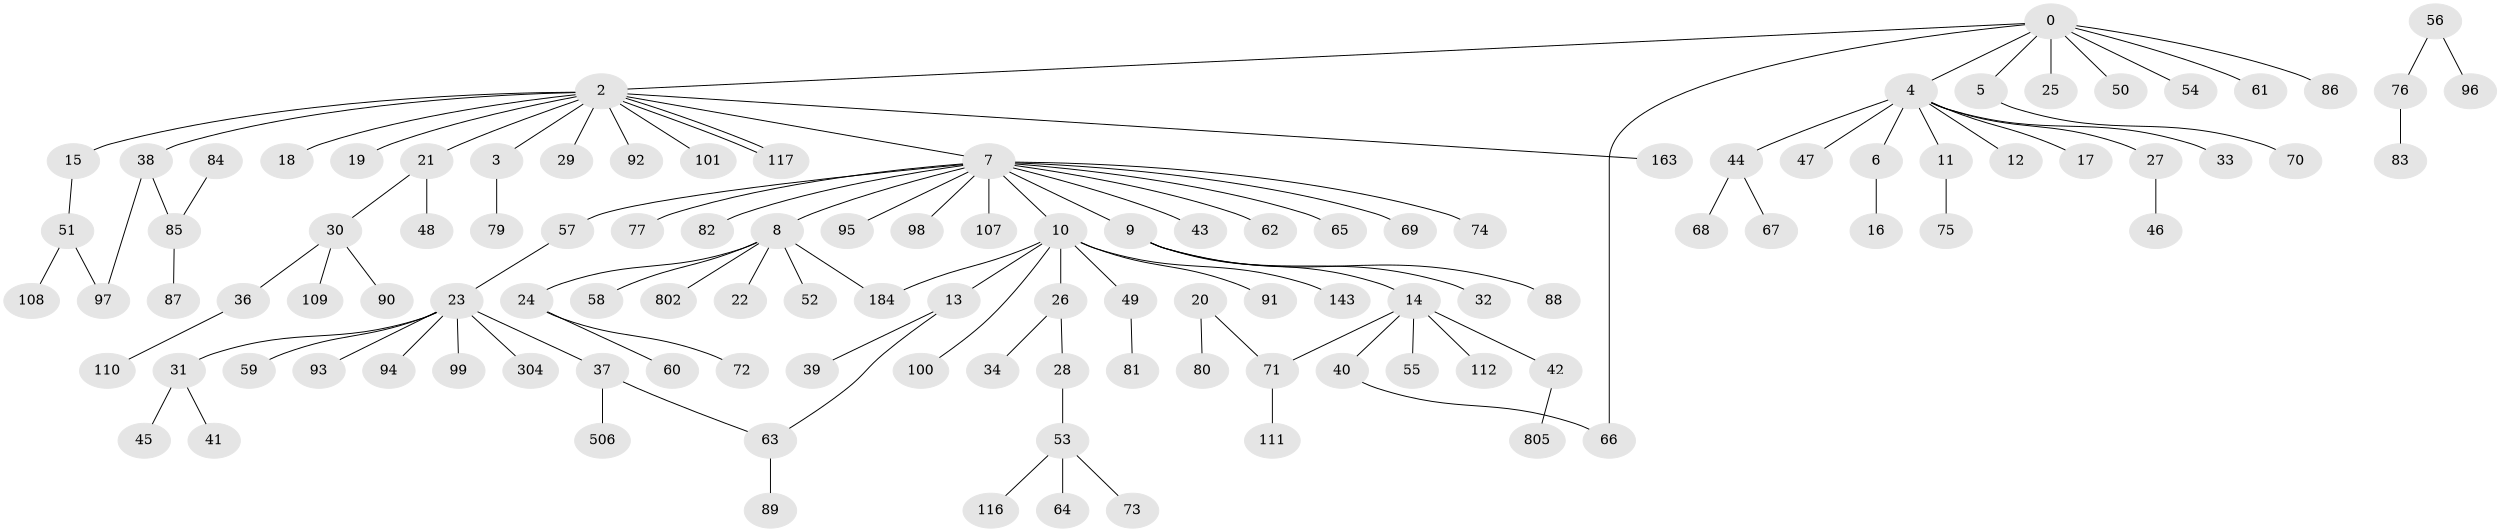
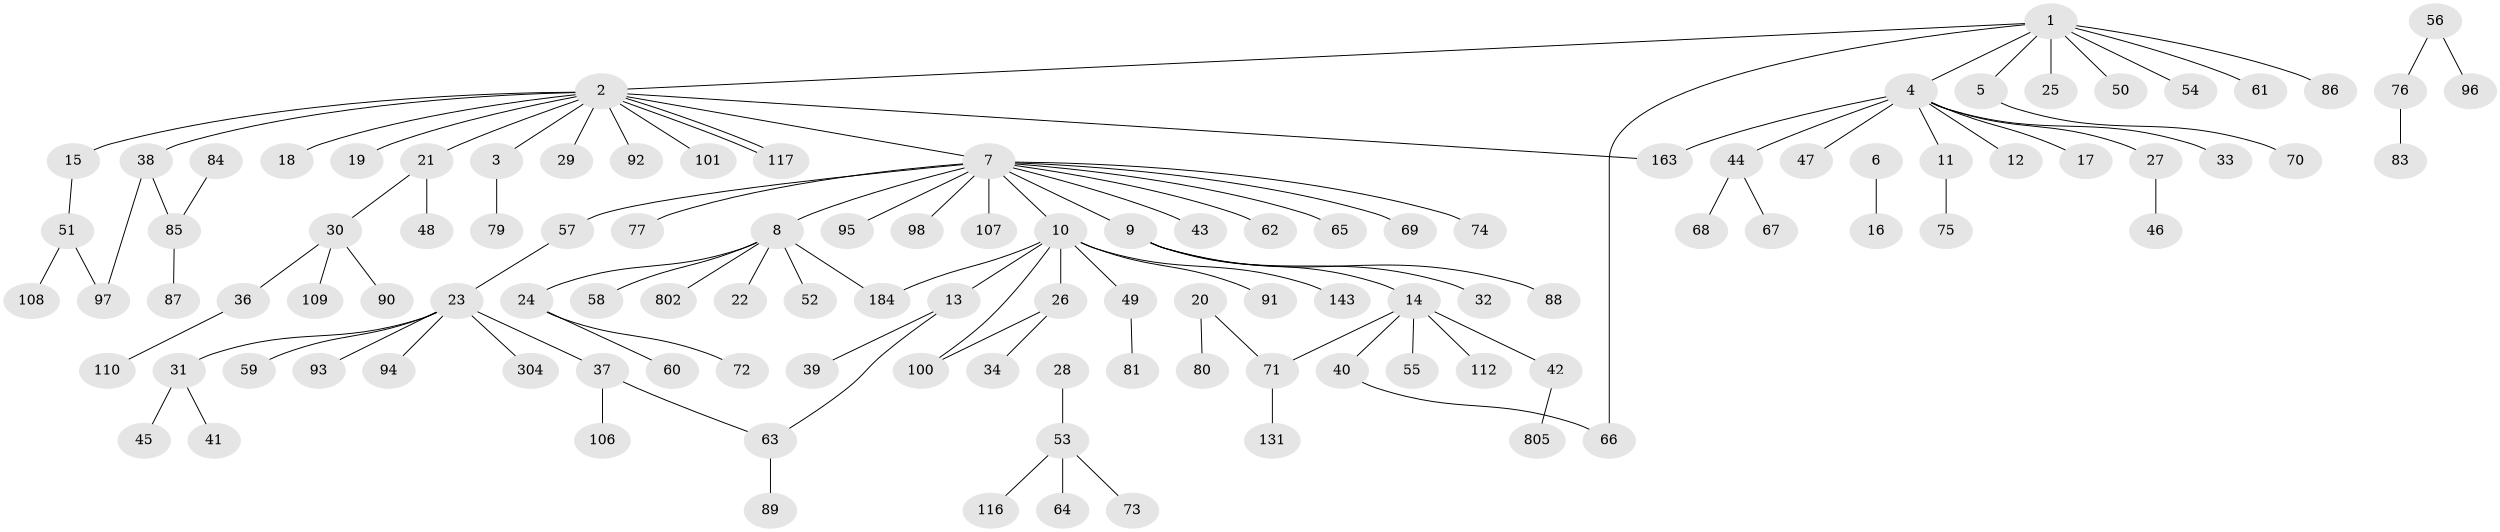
  graph {
    node [color=gray90 style=filled]
-   1 [label=0]
+   1
    2
    4
    5
    25
    50
    54
    61
    66
    86
    3
    7
    15
    18
    19
    21
    29
    38
    92
    101
    n21 [label=163]
    117
    6
    11
    12
    17
    27
    33
    44
    47
    70
    79
    8
    9
    10
    43
    57
    62
    65
    69
    74
    77
-   82
    95
    98
    107
    51
    30
    48
    85
    97
    16
    75
    46
    67
    68
    84
    22
    24
    52
    58
    n62 [label=802]
    n63 [label=184]
    14
    32
    88
    13
    26
    49
    91
    100
    n72 [label=143]
    23
    31
    37
    59
    93
    94
-   99
    n80 [label=304]
    60
    72
    40
    42
    55
    112
    71
    39
    63
    28
    34
    81
    89
    20
    80
    n96 [label=805]
    108
-   111
+   111 [label=131]
    36
    90
    109
    41
    45
-   106 [label=506]
+   106
    53
    64
    73
    116
    110
    56
    76
    96
    87
    83
    1 -- 2
    1 -- 4
    1 -- 5
    1 -- 25
    1 -- 50
    1 -- 54
    1 -- 61
    1 -- 66
    1 -- 86
    2 -- 3
    2 -- 7
    2 -- 15
    2 -- 18
    2 -- 19
    2 -- 21
    2 -- 29
    2 -- 38
    2 -- 92
    2 -- 101
    2 -- n21
    2 -- 117
    2 -- 117
-   4 -- 6
+   4 -- n21
    4 -- 11
    4 -- 12
    4 -- 17
    4 -- 27
    4 -- 33
    4 -- 44
    4 -- 47
    5 -- 70
    3 -- 79
    7 -- 8
    7 -- 9
    7 -- 10
    7 -- 43
    7 -- 57
    7 -- 62
    7 -- 65
    7 -- 69
    7 -- 74
    7 -- 77
-   7 -- 82
    7 -- 95
    7 -- 98
    7 -- 107
    15 -- 51
    21 -- 30
    21 -- 48
    38 -- 85
    38 -- 97
    6 -- 16
    11 -- 75
    27 -- 46
    44 -- 67
    44 -- 68
    8 -- 22
    8 -- 24
    8 -- 52
    8 -- 58
    8 -- n62
    8 -- n63
    9 -- 14
    9 -- 32
    9 -- 88
    10 -- n63
    10 -- 13
    10 -- 26
    10 -- 49
    10 -- 91
    10 -- 100
    10 -- n72
    57 -- 23
    51 -- 97
    51 -- 108
    30 -- 36
    30 -- 90
    30 -- 109
    85 -- 87
    84 -- 85
    24 -- 60
    24 -- 72
    14 -- 40
    14 -- 42
    14 -- 55
    14 -- 112
    14 -- 71
    13 -- 39
    13 -- 63
-   26 -- 28
+   26 -- 100
    26 -- 34
    49 -- 81
    23 -- 31
    23 -- 37
    23 -- 59
    23 -- 93
    23 -- 94
-   23 -- 99
    23 -- n80
    31 -- 41
    31 -- 45
    37 -- 63
    37 -- 106
    40 -- 66
    42 -- n96
    71 -- 111
    63 -- 89
    28 -- 53
    20 -- 71
    20 -- 80
    36 -- 110
    53 -- 64
    53 -- 73
    53 -- 116
    56 -- 76
    56 -- 96
    76 -- 83
  }
